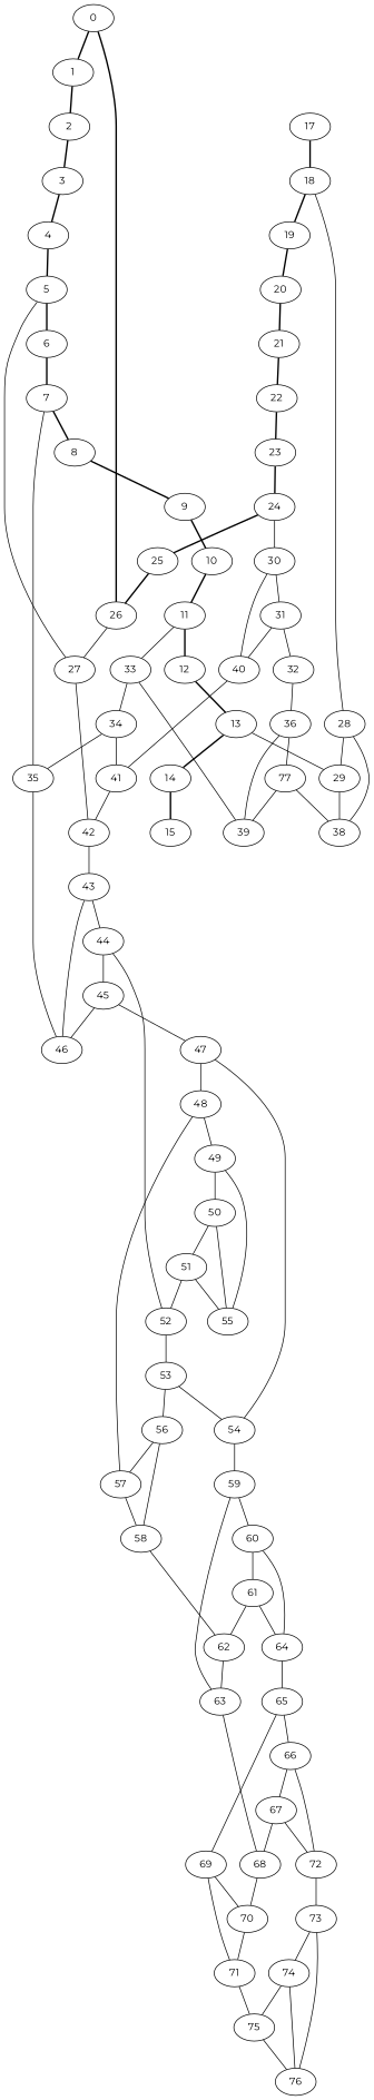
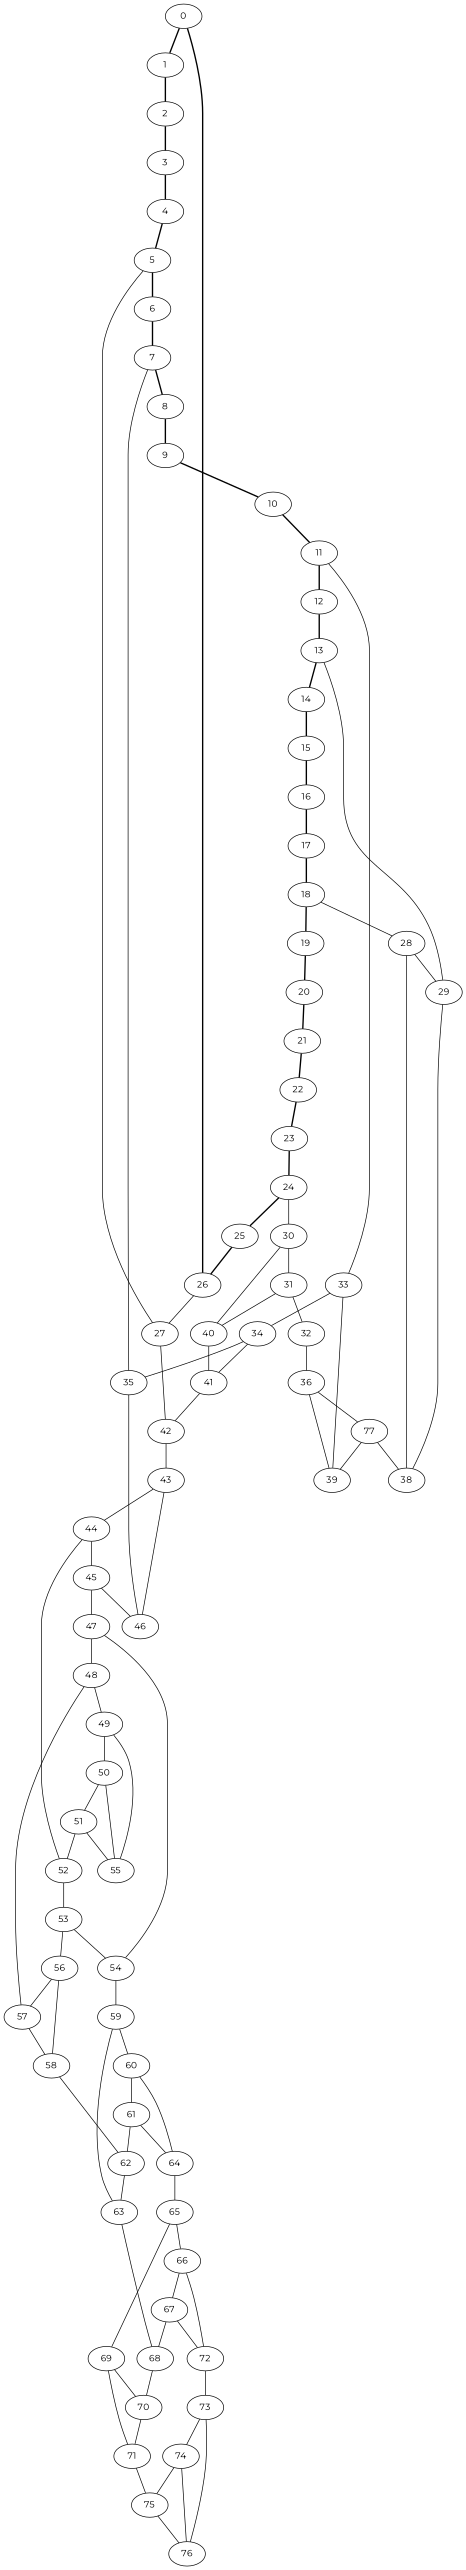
  graph {
    fontname=Montserrat
    node [fontname=Montserrat]
    edge [fontname=Montserrat]
    0
    1
    26
    2
    27
    3
    42
    4
    5
    6
    7
    8
    35
    43
    9
    46
    10
    11
    12
    33
    13
    34
    39
    14
    29
    41
    15
    38
+   16
    17
    18
    19
    28
    20
    21
    22
    32
    36
    23
    n40 [label=77]
    24
    25
    30
    31
    40
    44
    45
    52
    47
    53
    48
    54
    56
    49
    57
    59
    50
    55
    58
    60
    63
    51
    62
    61
    64
    68
    65
    70
    66
    69
    71
    67
    72
    73
    75
    76
    74
    0 -- 1 [style=bold]
    0 -- 26 [style=bold]
    1 -- 2 [style=bold]
    26 -- 27
    2 -- 3 [style=bold]
    27 -- 42
    3 -- 4 [style=bold]
    42 -- 43
    4 -- 5 [style=bold]
    5 -- 27
    5 -- 6 [style=bold]
    6 -- 7 [style=bold]
    7 -- 8 [style=bold]
    7 -- 35
    8 -- 9 [style=bold]
    35 -- 46
    43 -- 46
    43 -- 44
    9 -- 10 [style=bold]
    10 -- 11 [style=bold]
    11 -- 12 [style=bold]
    11 -- 33
    12 -- 13 [style=bold]
    33 -- 34
    33 -- 39
    13 -- 14 [style=bold]
    13 -- 29
    34 -- 35
    34 -- 41
    14 -- 15 [style=bold]
    29 -- 38
    41 -- 42
+   15 -- 16 [style=bold]
+   16 -- 17 [style=bold]
    17 -- 18 [style=bold]
    18 -- 19 [style=bold]
    18 -- 28
    19 -- 20 [style=bold]
    28 -- 29
    28 -- 38
    20 -- 21 [style=bold]
    21 -- 22 [style=bold]
    22 -- 23 [style=bold]
    32 -- 36
    36 -- 39
    36 -- n40
    23 -- 24 [style=bold]
    n40 -- 39
    n40 -- 38
    24 -- 25 [style=bold]
    24 -- 30
    25 -- 26 [style=bold]
    30 -- 31
    30 -- 40
    31 -- 32
    31 -- 40
    40 -- 41
    44 -- 45
    44 -- 52
    45 -- 46
    45 -- 47
    52 -- 53
    47 -- 48
    47 -- 54
    53 -- 54
    53 -- 56
    48 -- 49
    48 -- 57
    54 -- 59
    56 -- 57
    56 -- 58
    49 -- 50
    49 -- 55
    57 -- 58
    59 -- 60
    59 -- 63
    50 -- 55
    50 -- 51
    58 -- 62
    60 -- 61
    60 -- 64
    63 -- 68
    51 -- 52
    51 -- 55
    62 -- 63
    61 -- 62
    61 -- 64
    64 -- 65
    68 -- 70
    65 -- 66
    65 -- 69
    70 -- 71
    66 -- 67
    66 -- 72
    69 -- 70
    69 -- 71
    71 -- 75
    67 -- 68
    67 -- 72
    72 -- 73
    73 -- 76
    73 -- 74
    75 -- 76
    74 -- 75
    74 -- 76
  }
